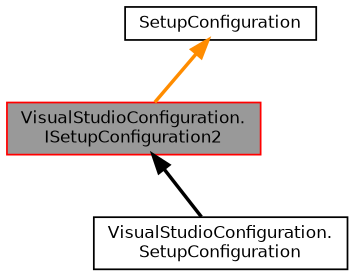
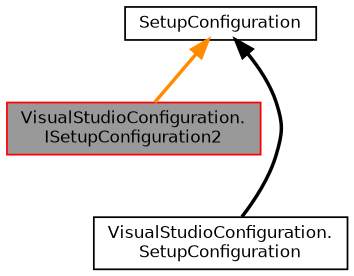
  digraph {
    node [color=black fillcolor=white fontname=Helvetica fontsize=10 shape=box style=filled]
    edge [dir=back fontname=Helvetica fontsize=10 labelfontname=Helvetica labelfontsize=10 style=bold]
    n1 [color=red fillcolor=grey60 fontcolor=black height=0.2 label="VisualStudioConfiguration.\lISetupConfiguration2" width=0.4]
    n2 [height=0.2 label="VisualStudioConfiguration.\lSetupConfiguration" width=0.4]
    n3 [height=0.2 label=SetupConfiguration width=0.4]
-   n1 -> n2 [color=black]
+   n3 -> n2 [color=black]
    n3 -> n1 [color=darkorange]
  }
